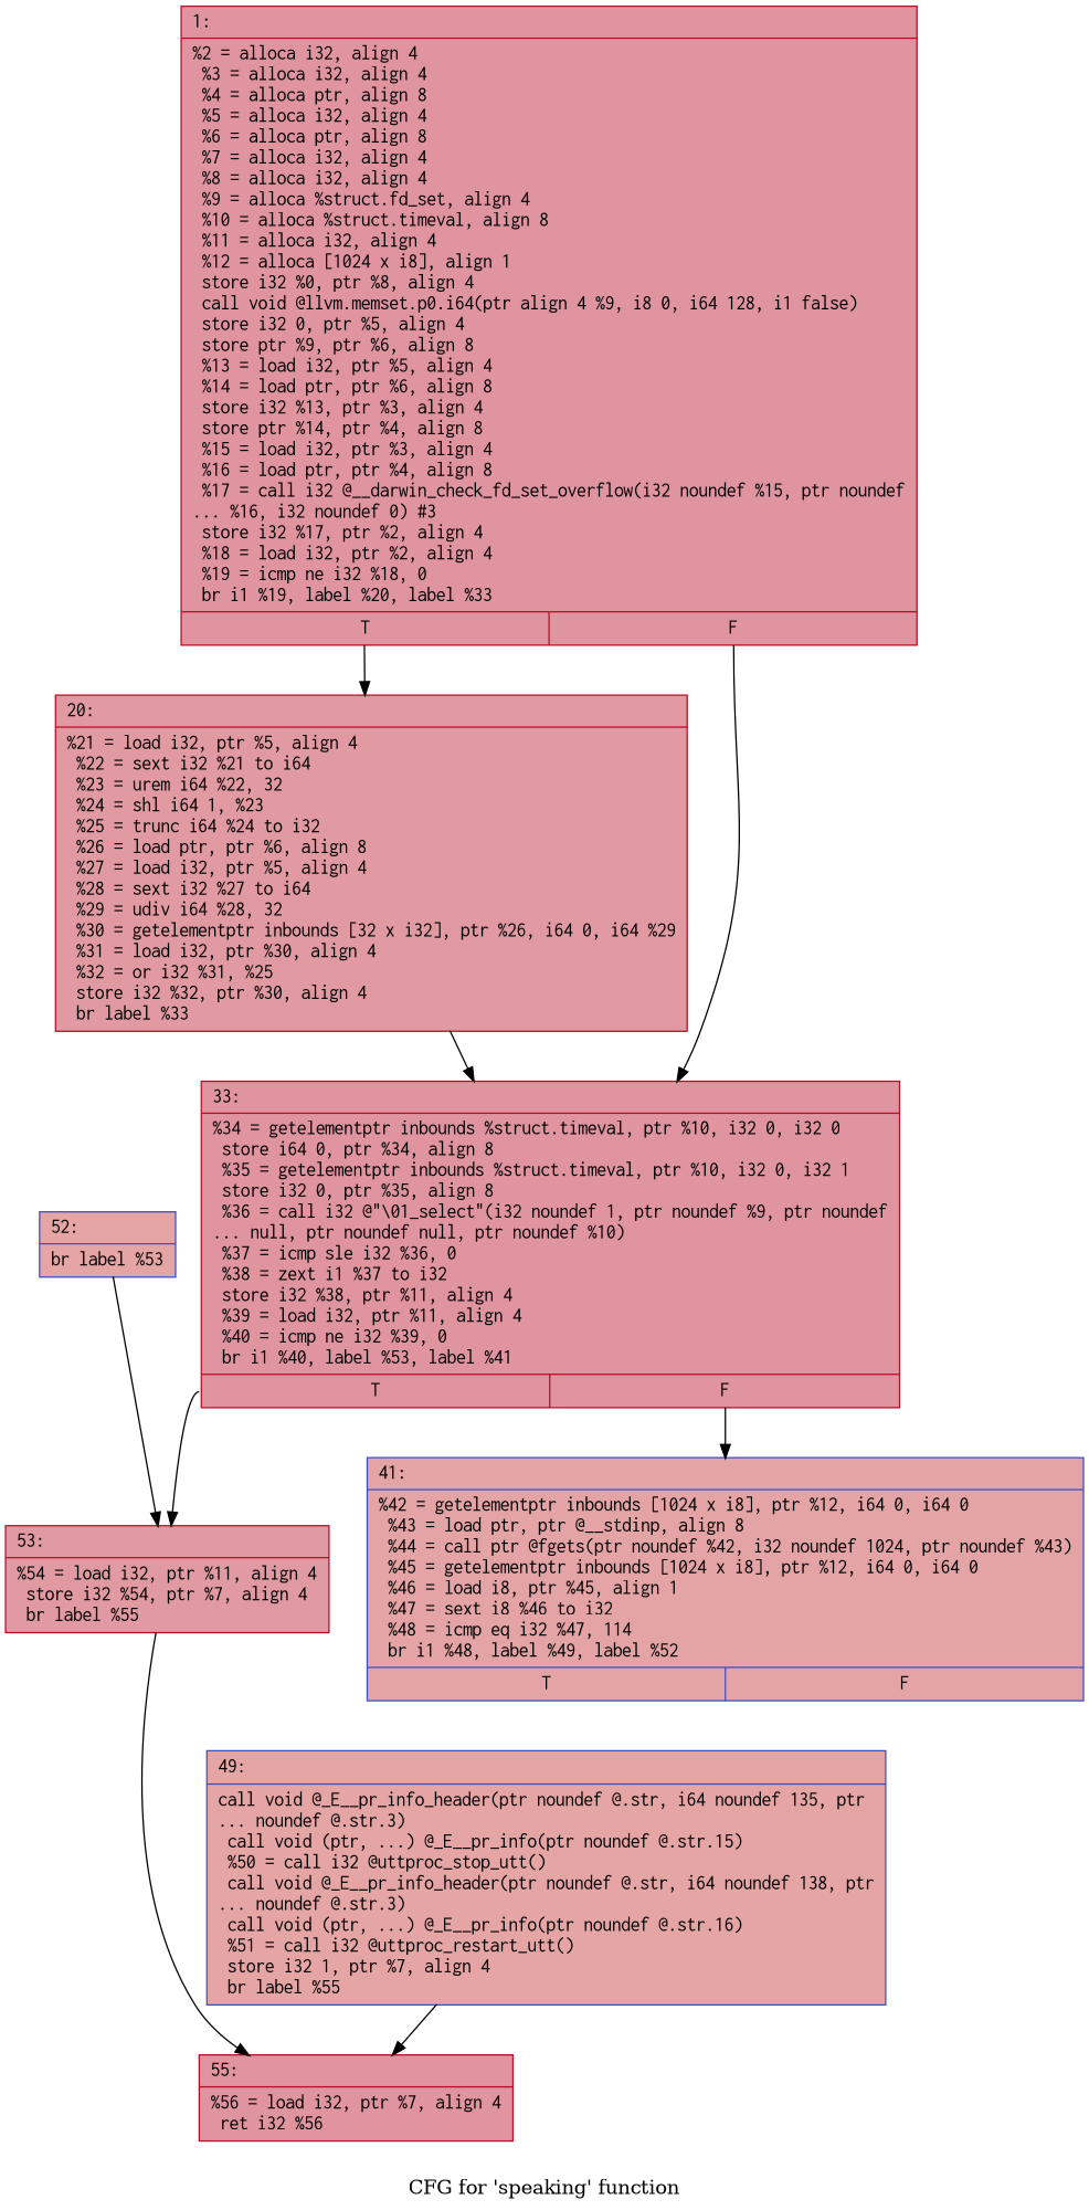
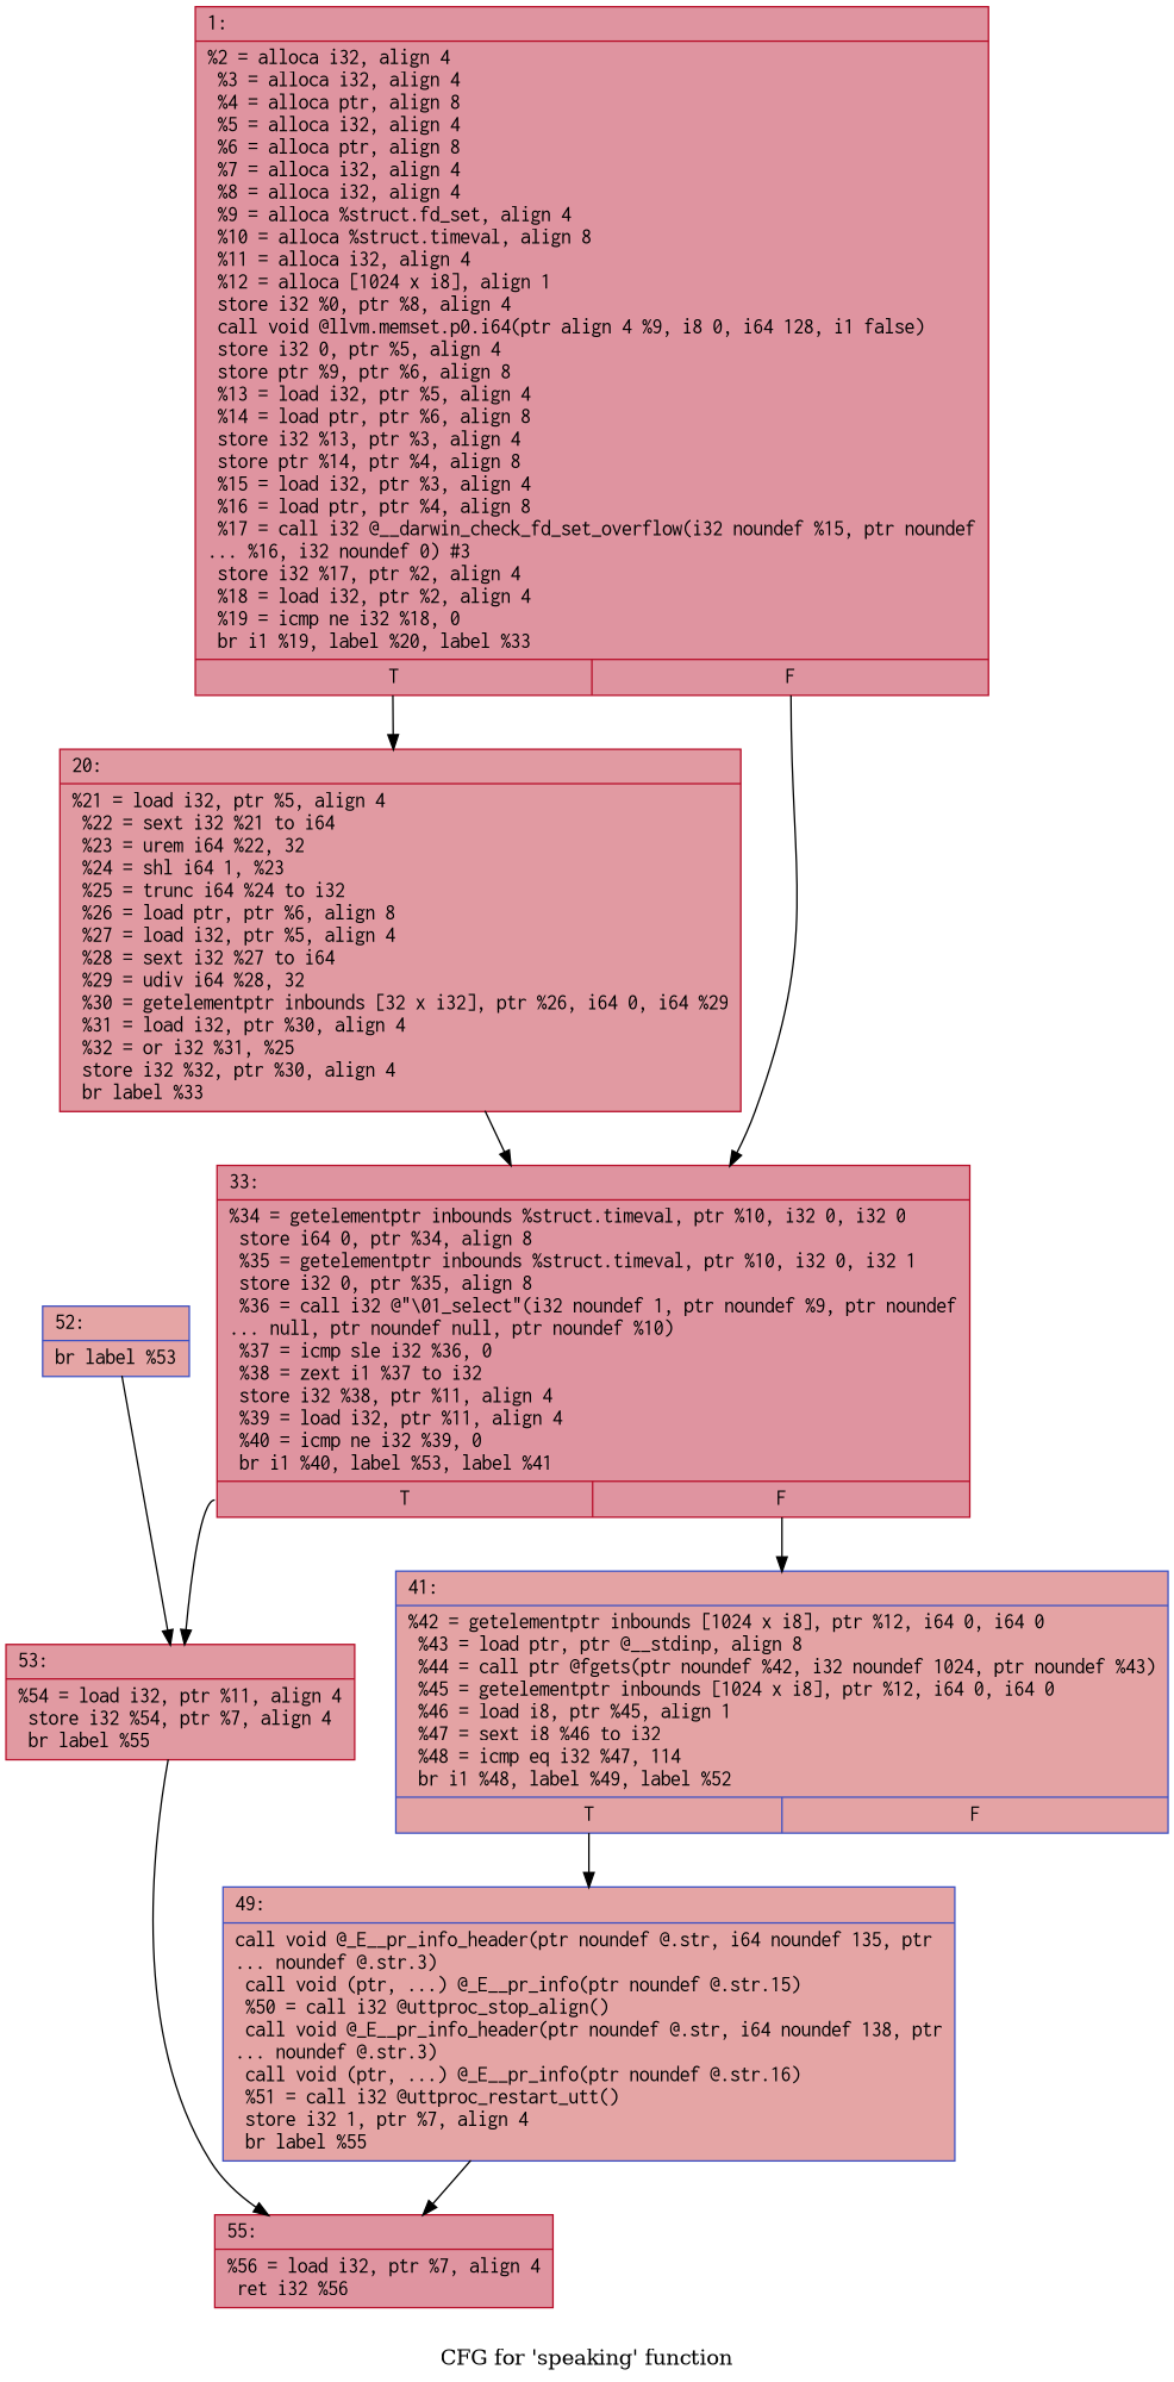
  digraph {
    label="CFG for 'speaking' function"
    node [color="#b70d28ff" fillcolor="#b70d2870" fontname=Courier shape=record style=filled]
    n1 [label="{1:\l|  %2 = alloca i32, align 4\l  %3 = alloca i32, align 4\l  %4 = alloca ptr, align 8\l  %5 = alloca i32, align 4\l  %6 = alloca ptr, align 8\l  %7 = alloca i32, align 4\l  %8 = alloca i32, align 4\l  %9 = alloca %struct.fd_set, align 4\l  %10 = alloca %struct.timeval, align 8\l  %11 = alloca i32, align 4\l  %12 = alloca [1024 x i8], align 1\l  store i32 %0, ptr %8, align 4\l  call void @llvm.memset.p0.i64(ptr align 4 %9, i8 0, i64 128, i1 false)\l  store i32 0, ptr %5, align 4\l  store ptr %9, ptr %6, align 8\l  %13 = load i32, ptr %5, align 4\l  %14 = load ptr, ptr %6, align 8\l  store i32 %13, ptr %3, align 4\l  store ptr %14, ptr %4, align 8\l  %15 = load i32, ptr %3, align 4\l  %16 = load ptr, ptr %4, align 8\l  %17 = call i32 @__darwin_check_fd_set_overflow(i32 noundef %15, ptr noundef\l... %16, i32 noundef 0) #3\l  store i32 %17, ptr %2, align 4\l  %18 = load i32, ptr %2, align 4\l  %19 = icmp ne i32 %18, 0\l  br i1 %19, label %20, label %33\l|{<s0>T|<s1>F}}"]
    n2 [fillcolor="#bb1b2c70" label="{20:\l|  %21 = load i32, ptr %5, align 4\l  %22 = sext i32 %21 to i64\l  %23 = urem i64 %22, 32\l  %24 = shl i64 1, %23\l  %25 = trunc i64 %24 to i32\l  %26 = load ptr, ptr %6, align 8\l  %27 = load i32, ptr %5, align 4\l  %28 = sext i32 %27 to i64\l  %29 = udiv i64 %28, 32\l  %30 = getelementptr inbounds [32 x i32], ptr %26, i64 0, i64 %29\l  %31 = load i32, ptr %30, align 4\l  %32 = or i32 %31, %25\l  store i32 %32, ptr %30, align 4\l  br label %33\l}"]
    n3 [label="{33:\l|  %34 = getelementptr inbounds %struct.timeval, ptr %10, i32 0, i32 0\l  store i64 0, ptr %34, align 8\l  %35 = getelementptr inbounds %struct.timeval, ptr %10, i32 0, i32 1\l  store i32 0, ptr %35, align 8\l  %36 = call i32 @\"\\01_select\"(i32 noundef 1, ptr noundef %9, ptr noundef\l... null, ptr noundef null, ptr noundef %10)\l  %37 = icmp sle i32 %36, 0\l  %38 = zext i1 %37 to i32\l  store i32 %38, ptr %11, align 4\l  %39 = load i32, ptr %11, align 4\l  %40 = icmp ne i32 %39, 0\l  br i1 %40, label %53, label %41\l|{<s0>T|<s1>F}}"]
    n4 [fillcolor="#bb1b2c70" label="{53:\l|  %54 = load i32, ptr %11, align 4\l  store i32 %54, ptr %7, align 4\l  br label %55\l}"]
    n5 [color="#3d50c3ff" fillcolor="#c32e3170" label="{41:\l|  %42 = getelementptr inbounds [1024 x i8], ptr %12, i64 0, i64 0\l  %43 = load ptr, ptr @__stdinp, align 8\l  %44 = call ptr @fgets(ptr noundef %42, i32 noundef 1024, ptr noundef %43)\l  %45 = getelementptr inbounds [1024 x i8], ptr %12, i64 0, i64 0\l  %46 = load i8, ptr %45, align 1\l  %47 = sext i8 %46 to i32\l  %48 = icmp eq i32 %47, 114\l  br i1 %48, label %49, label %52\l|{<s0>T|<s1>F}}"]
    n6 [label="{55:\l|  %56 = load i32, ptr %7, align 4\l  ret i32 %56\l}"]
-   n7 [color="#3d50c3ff" fillcolor="#c5333470" label="{49:\l|  call void @_E__pr_info_header(ptr noundef @.str, i64 noundef 135, ptr\l... noundef @.str.3)\l  call void (ptr, ...) @_E__pr_info(ptr noundef @.str.15)\l  %50 = call i32 @uttproc_stop_utt()\l  call void @_E__pr_info_header(ptr noundef @.str, i64 noundef 138, ptr\l... noundef @.str.3)\l  call void (ptr, ...) @_E__pr_info(ptr noundef @.str.16)\l  %51 = call i32 @uttproc_restart_utt()\l  store i32 1, ptr %7, align 4\l  br label %55\l}"]
+   n7 [color="#3d50c3ff" fillcolor="#c5333470" label="{49:\l|  call void @_E__pr_info_header(ptr noundef @.str, i64 noundef 135, ptr\l... noundef @.str.3)\l  call void (ptr, ...) @_E__pr_info(ptr noundef @.str.15)\l  %50 = call i32 @uttproc_stop_align()\l  call void @_E__pr_info_header(ptr noundef @.str, i64 noundef 138, ptr\l... noundef @.str.3)\l  call void (ptr, ...) @_E__pr_info(ptr noundef @.str.16)\l  %51 = call i32 @uttproc_restart_utt()\l  store i32 1, ptr %7, align 4\l  br label %55\l}"]
    n8 [color="#3d50c3ff" fillcolor="#c5333470" label="{52:\l|  br label %53\l}"]
    n1 -> n2 [tailport=s0]
    n1 -> n3 [tailport=s1]
    n2 -> n3
    n3 -> n4 [tailport=s0]
    n3 -> n5 [tailport=s1]
    n4 -> n6
+   n5 -> n7 [tailport=s0]
    n7 -> n6
    n8 -> n4
  }
